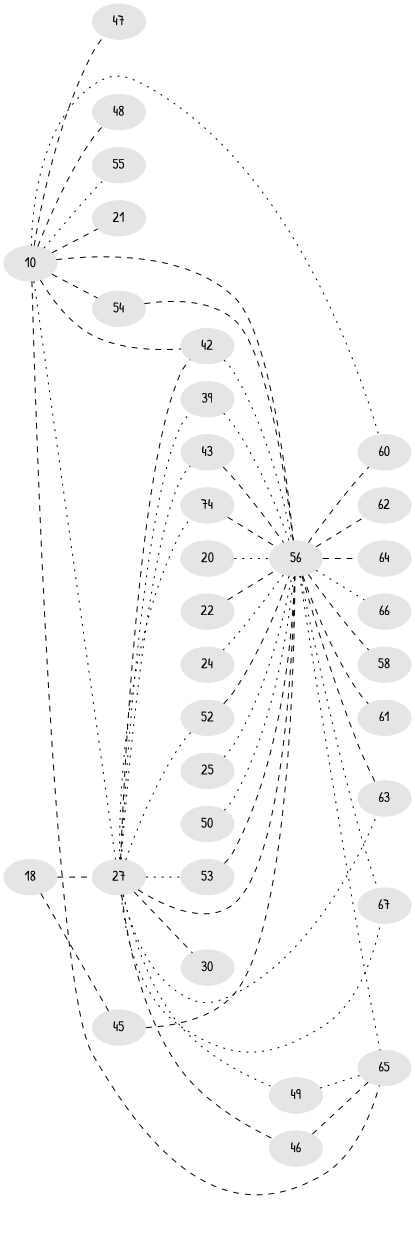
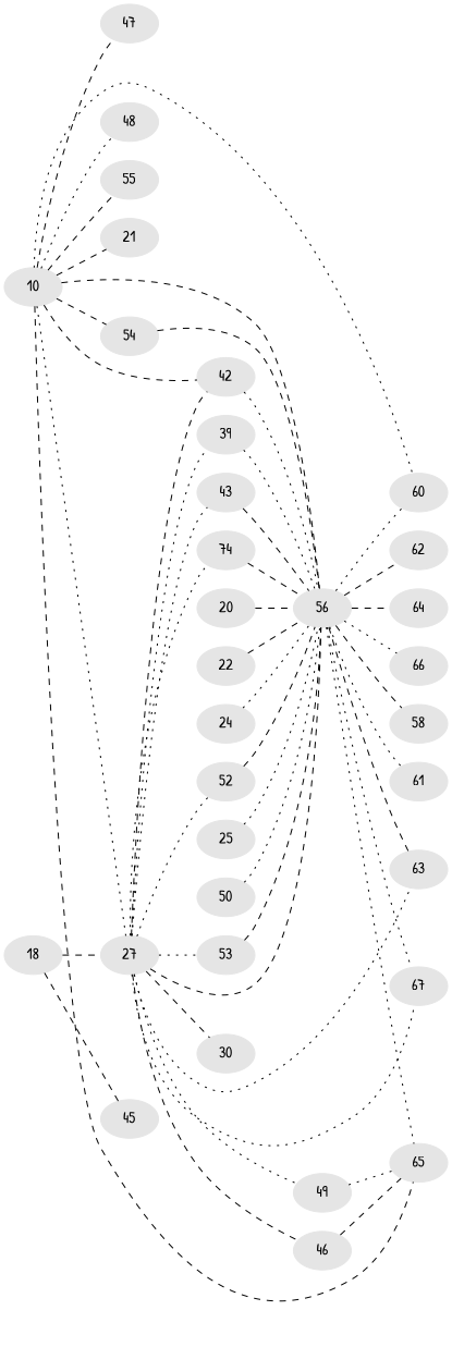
  graph {
    fontname="Patrick Hand"
    rankdir=LR
    node [color=gray90 fontname="Patrick Hand" style=filled]
    edge [fontname="Patrick Hand" style=dashed]
    10 [super="+8+5"]
    21
    27 [super="+6+13"]
    42 [super="+11+26+28"]
    47
    48
    54
    55
    56 [super="+38+33"]
    60 [super="+59"]
    65 [super="+17+35+57+51"]
    30
    39 [super="+36"]
    43 [super="+15"]
    n15 [label=74]
    46
    49
    52
    53
    63
    67
    58
    61
    62
    64 [super="+29+41"]
    66
    18
    45
    20
    22
    24
    25
    50
    10 -- 21 [weight=2]
    10 -- 27 [style=dotted weight=9]
    10 -- 42
    10 -- 47 [weight=2]
-   10 -- 48 [weight=2]
+   10 -- 48 [style=dotted weight=2]
    10 -- 54
-   10 -- 55 [style=dotted weight=2]
+   10 -- 55 [weight=2]
    10 -- 56 [weight=20]
    10 -- 60 [style=dotted]
    10 -- 65 [weight=4]
    27 -- 42 [weight=3]
    27 -- 56 [weight=10]
    27 -- 30 [weight=2]
    27 -- 39 [style=dotted]
    27 -- 43 [style=dotted weight=2]
    27 -- n15 [style=dotted]
    27 -- 46
    27 -- 49 [style=dotted]
    27 -- 52 [style=dotted]
    27 -- 53 [style=dotted]
    27 -- 63 [style=dotted]
    27 -- 67 [style=dotted]
    42 -- 56 [style=dotted weight=2]
    54 -- 56
-   56 -- 60 [weight=2]
+   56 -- 60 [style=dotted weight=2]
    56 -- 65 [style=dotted weight=6]
    56 -- 63
    56 -- 67 [style=dotted]
    56 -- 58
-   56 -- 61 [weight=2]
+   56 -- 61 [style=dotted weight=2]
    56 -- 62 [weight=2]
    56 -- 64 [weight=5]
    56 -- 66 [style=dotted weight=2]
    39 -- 56 [style=dotted weight=3]
    43 -- 56 [weight=2]
    n15 -- 56
    46 -- 65
    49 -- 65 [style=dotted]
    52 -- 56
    53 -- 56
    18 -- 27 [weight=2]
    18 -- 45
-   45 -- 56
-   20 -- 56 [style=dotted weight=2]
+   20 -- 56 [weight=2]
    22 -- 56 [weight=2]
    24 -- 56 [style=dotted weight=2]
    25 -- 56 [style=dotted weight=2]
    50 -- 56 [style=dotted weight=2]
  }
